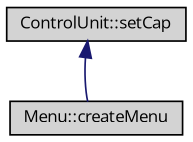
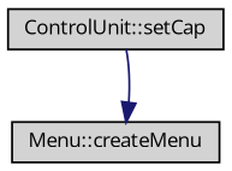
  digraph {
    rankdir=TB
    fontname="Open Sans"
    node [color=black fillcolor=lightgrey fontname="Open Sans" fontsize=10 shape=record style=filled]
    n1 [fontcolor=black height=0.2 label="ControlUnit::setCap" width=0.4]
    n2 [height=0.2 label="Menu::createMenu" width=0.4]
-   n1 -> n2 [color=midnightblue dir=back fontname="Open Sans" fontsize=10 labelfontname=Helvetica labelfontsize=10 style=solid]
+   n2 -> n1 [color=midnightblue dir=back fontname="Open Sans" fontsize=10 labelfontname=Helvetica labelfontsize=10 style=solid]
  }
